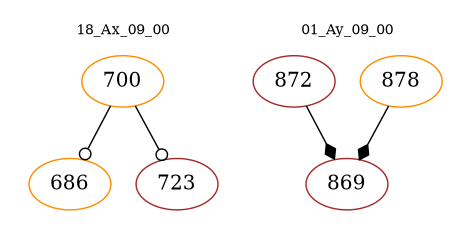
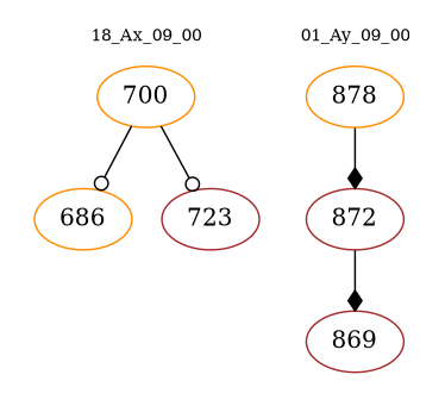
  digraph {
    node [color=darkorange]
    edge [arrowhead=odot color=black]
    n1 [label=686]
    n2 [label=700]
    n3 [color=brown label=723]
    n4 [label=878]
    n5 [color=brown label=872]
    n6 [color=brown label=869]
    subgraph cluster_1 {
      color=white
      fontsize=10
      label="18_Ax_09_00"
      n1
      n2
      n3
    }
    subgraph cluster_2 {
      color=white
      fontsize=10
      label="01_Ay_09_00"
      n4
      n5
      n6
    }
    n2 -> n1
    n2 -> n3
-   n4 -> n6 [arrowhead=diamond]
+   n4 -> n5 [arrowhead=diamond]
    n5 -> n6 [arrowhead=diamond]
  }
